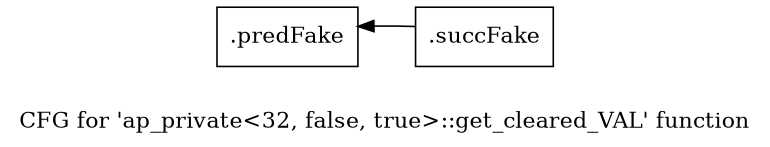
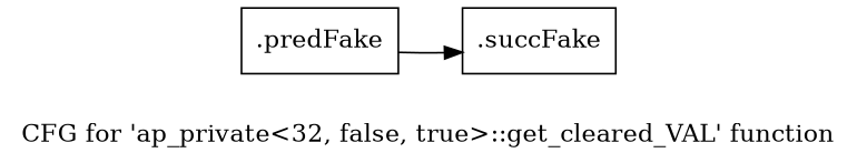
  digraph {
    label="CFG for 'ap_private\<32, false, true\>::get_cleared_VAL' function"
    rankdir=LR
    node [shape=record]
    n1 [label="{.predFake}"]
    n2 [filename="/media/miguel/NewVolume/Linux/Xilinx/Vitis_HLS/2020.2/include/etc/ap_private.h" label="{.succFake}" linenumber=1456]
-   n2 -> n1 [execusionnum=129 filename="/media/miguel/NewVolume/Linux/Xilinx/Vitis_HLS/2020.2/include/etc/ap_private.h"]
+   n1 -> n2 [execusionnum=129 filename="/media/miguel/NewVolume/Linux/Xilinx/Vitis_HLS/2020.2/include/etc/ap_private.h"]
  }
